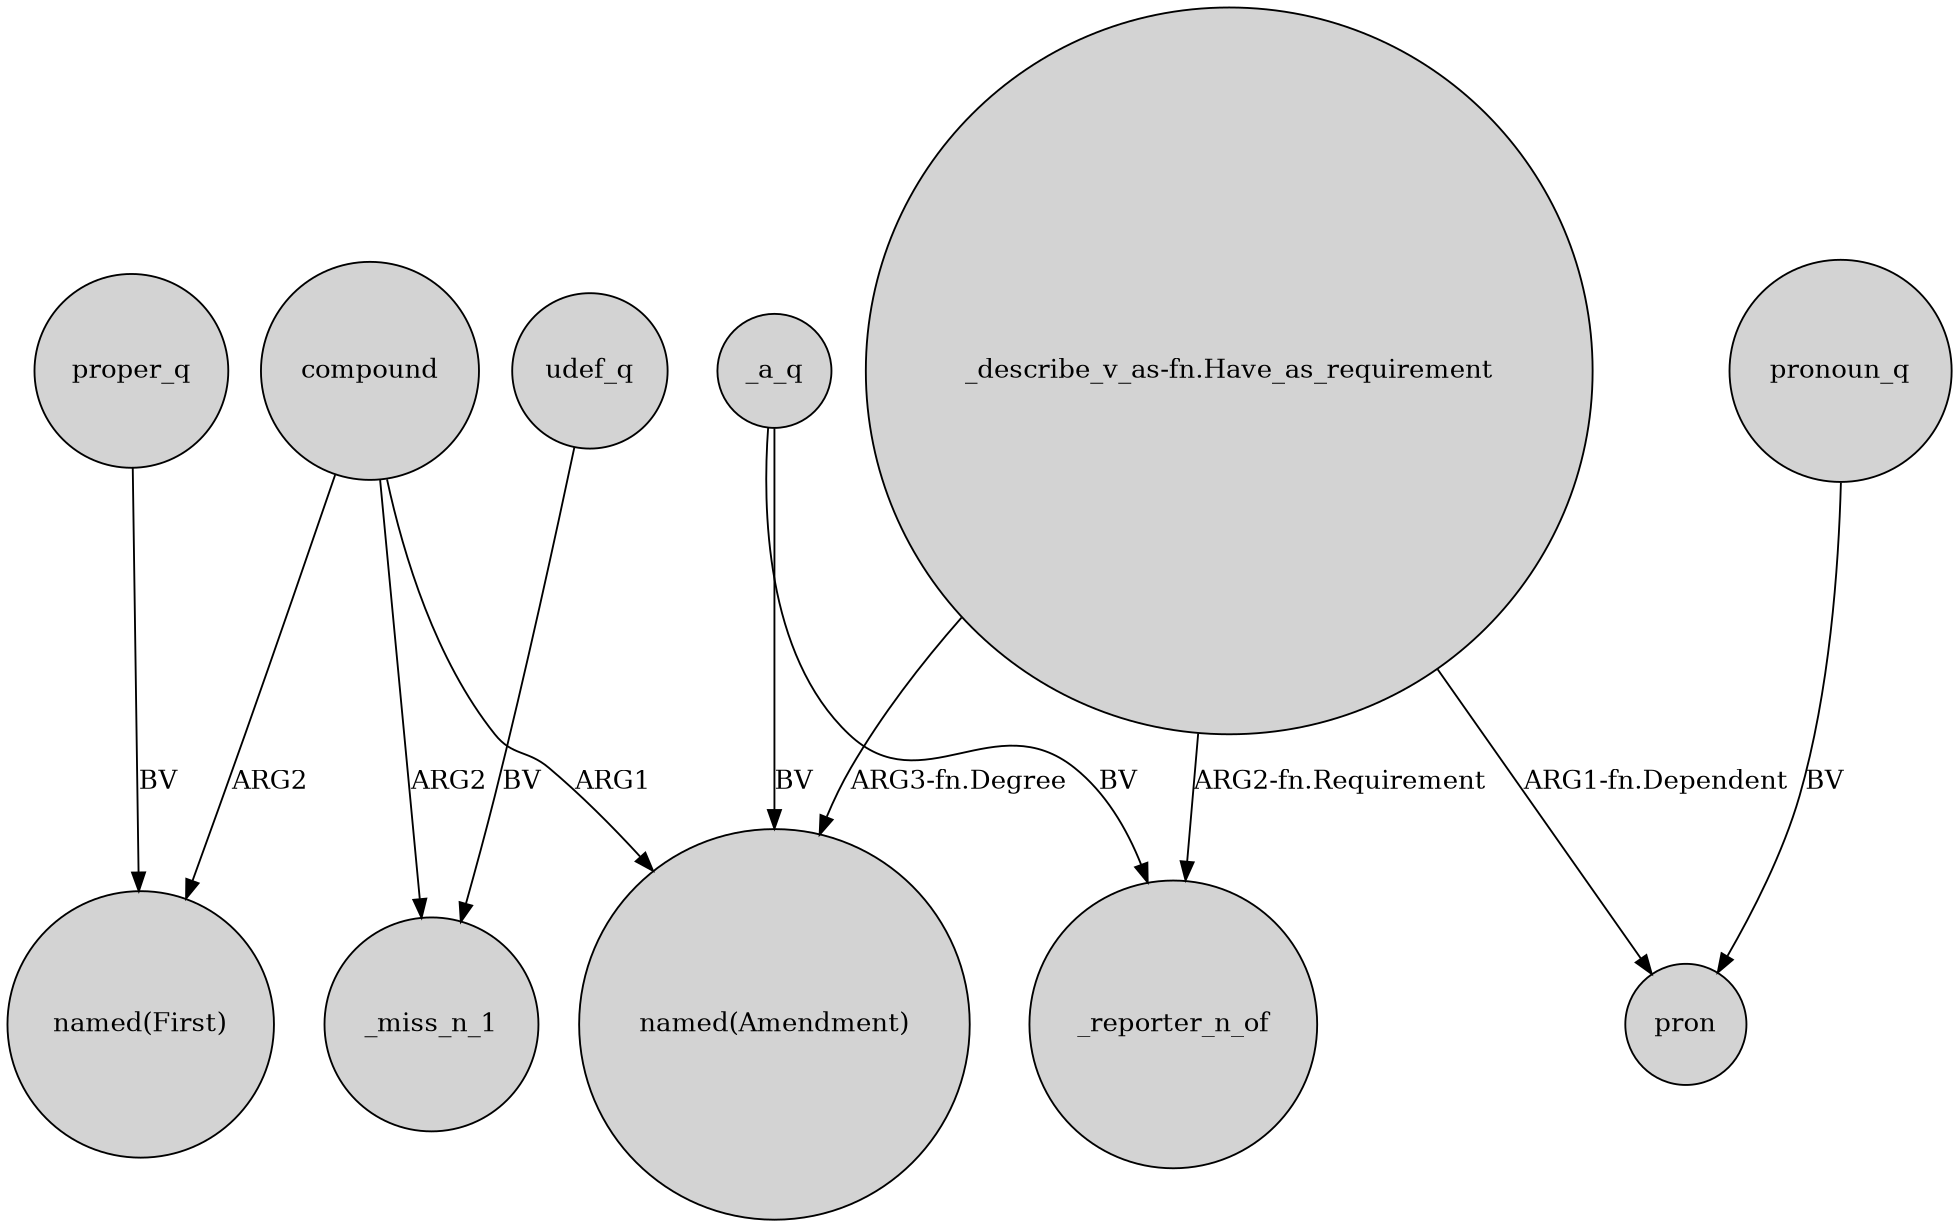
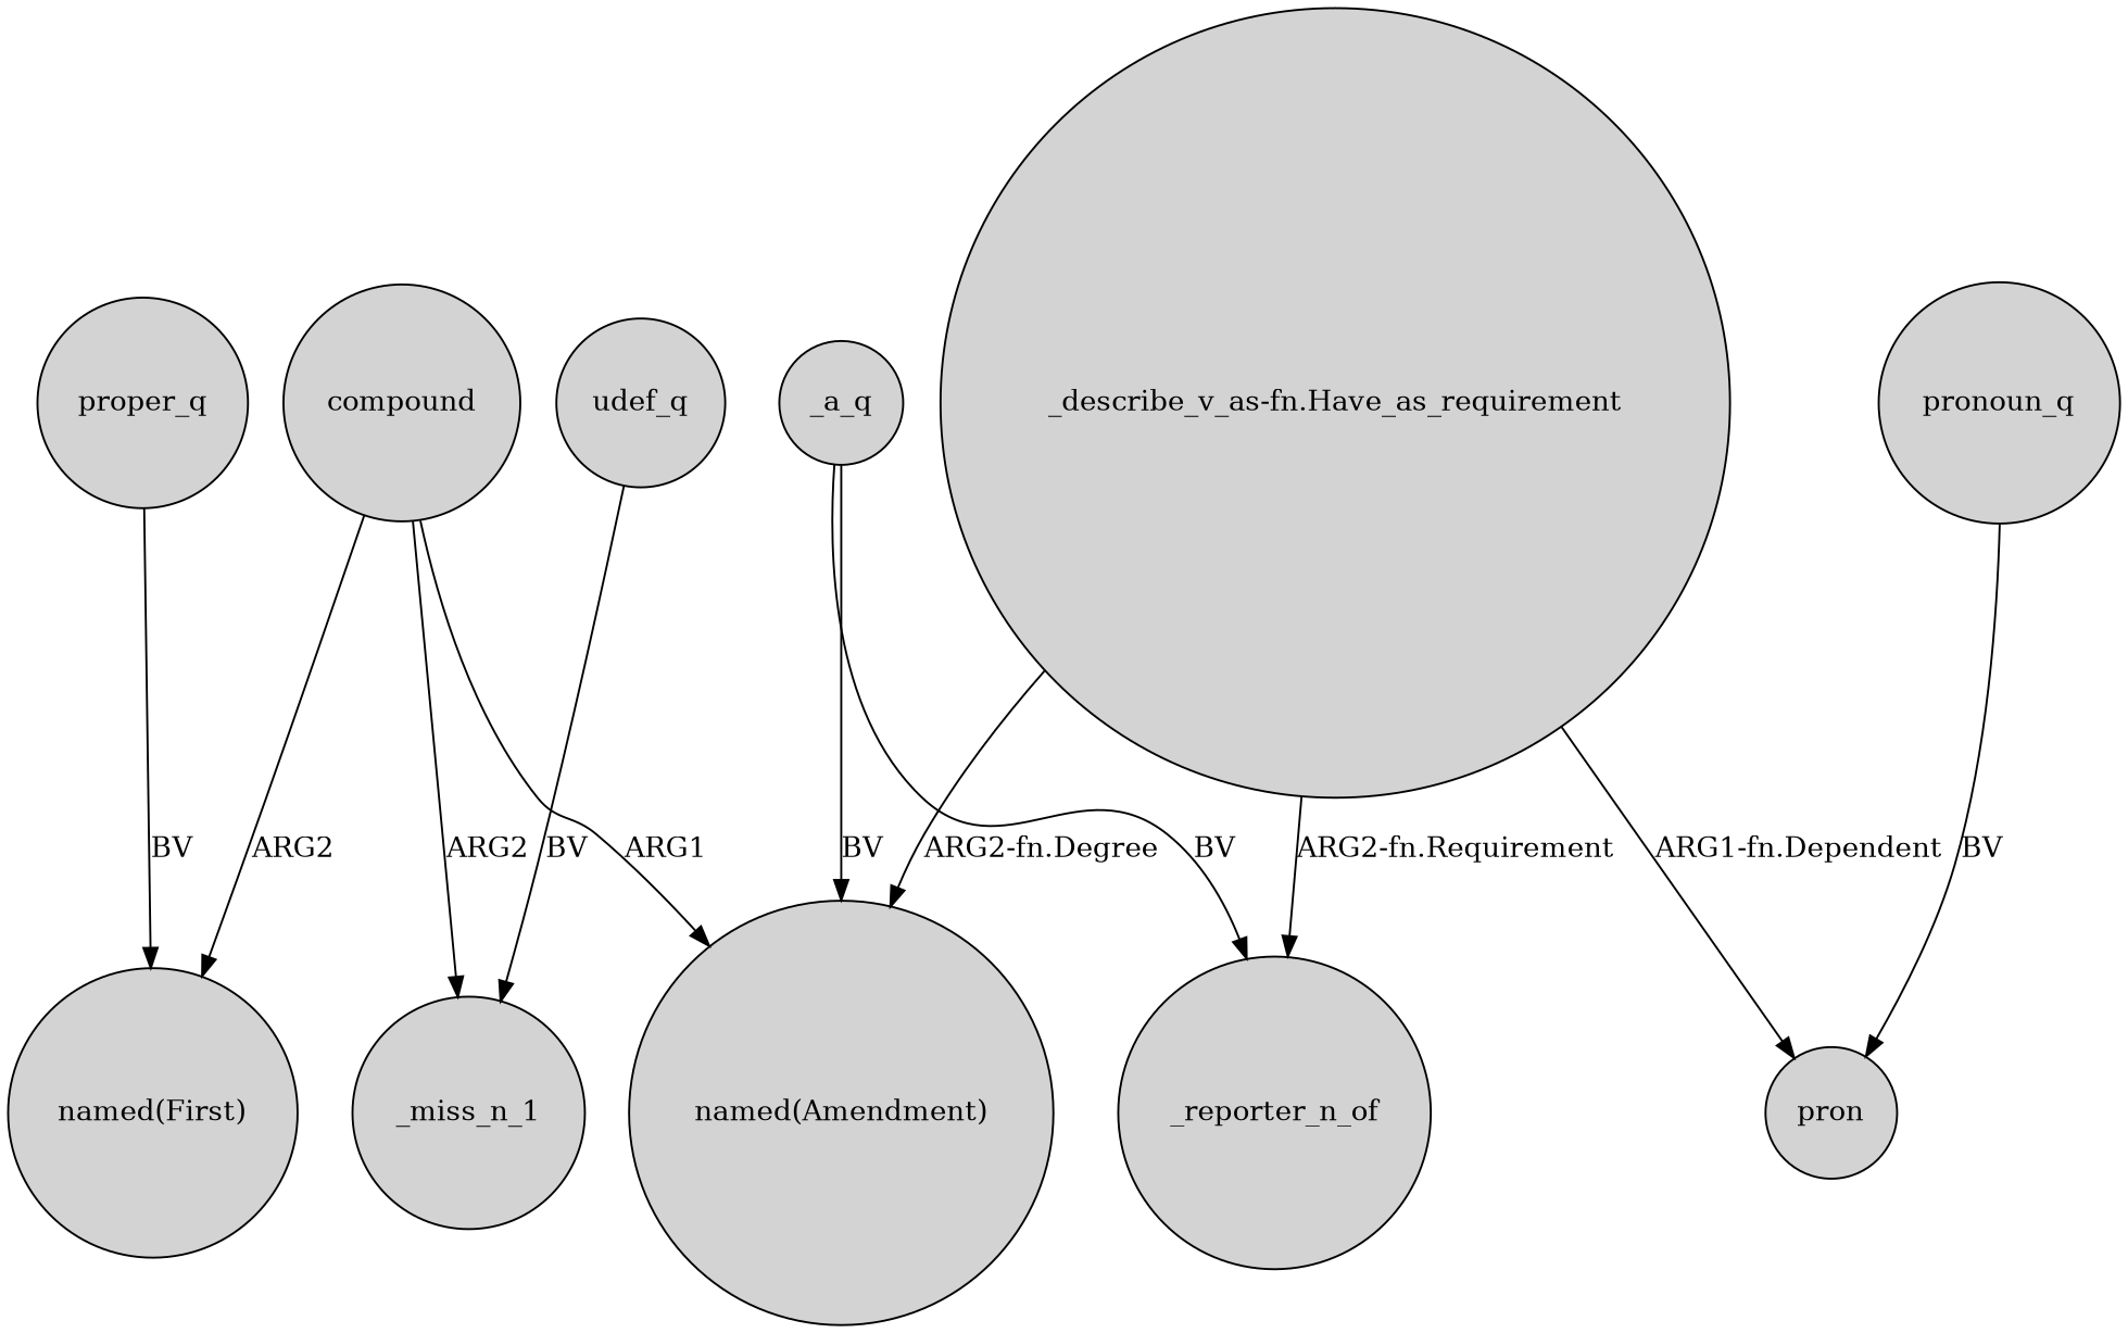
  digraph {
    node [shape=circle style=filled]
    proper_q
    "named(First)"
    compound
    "named(Amendment)"
    _miss_n_1
    "_describe_v_as-fn.Have_as_requirement"
    pron
    _reporter_n_of
    pronoun_q
    udef_q
    _a_q
    proper_q -> "named(First)" [label=BV]
    compound -> "named(First)" [label=ARG2]
    compound -> "named(Amendment)" [label=ARG1]
    compound -> _miss_n_1 [label=ARG2]
-   "_describe_v_as-fn.Have_as_requirement" -> "named(Amendment)" [label="ARG3-fn.Degree"]
+   "_describe_v_as-fn.Have_as_requirement" -> "named(Amendment)" [label="ARG2-fn.Degree"]
    "_describe_v_as-fn.Have_as_requirement" -> pron [label="ARG1-fn.Dependent"]
    "_describe_v_as-fn.Have_as_requirement" -> _reporter_n_of [label="ARG2-fn.Requirement"]
    pronoun_q -> pron [label=BV]
    udef_q -> _miss_n_1 [label=BV]
    _a_q -> "named(Amendment)" [label=BV]
    _a_q -> _reporter_n_of [label=BV]
  }
